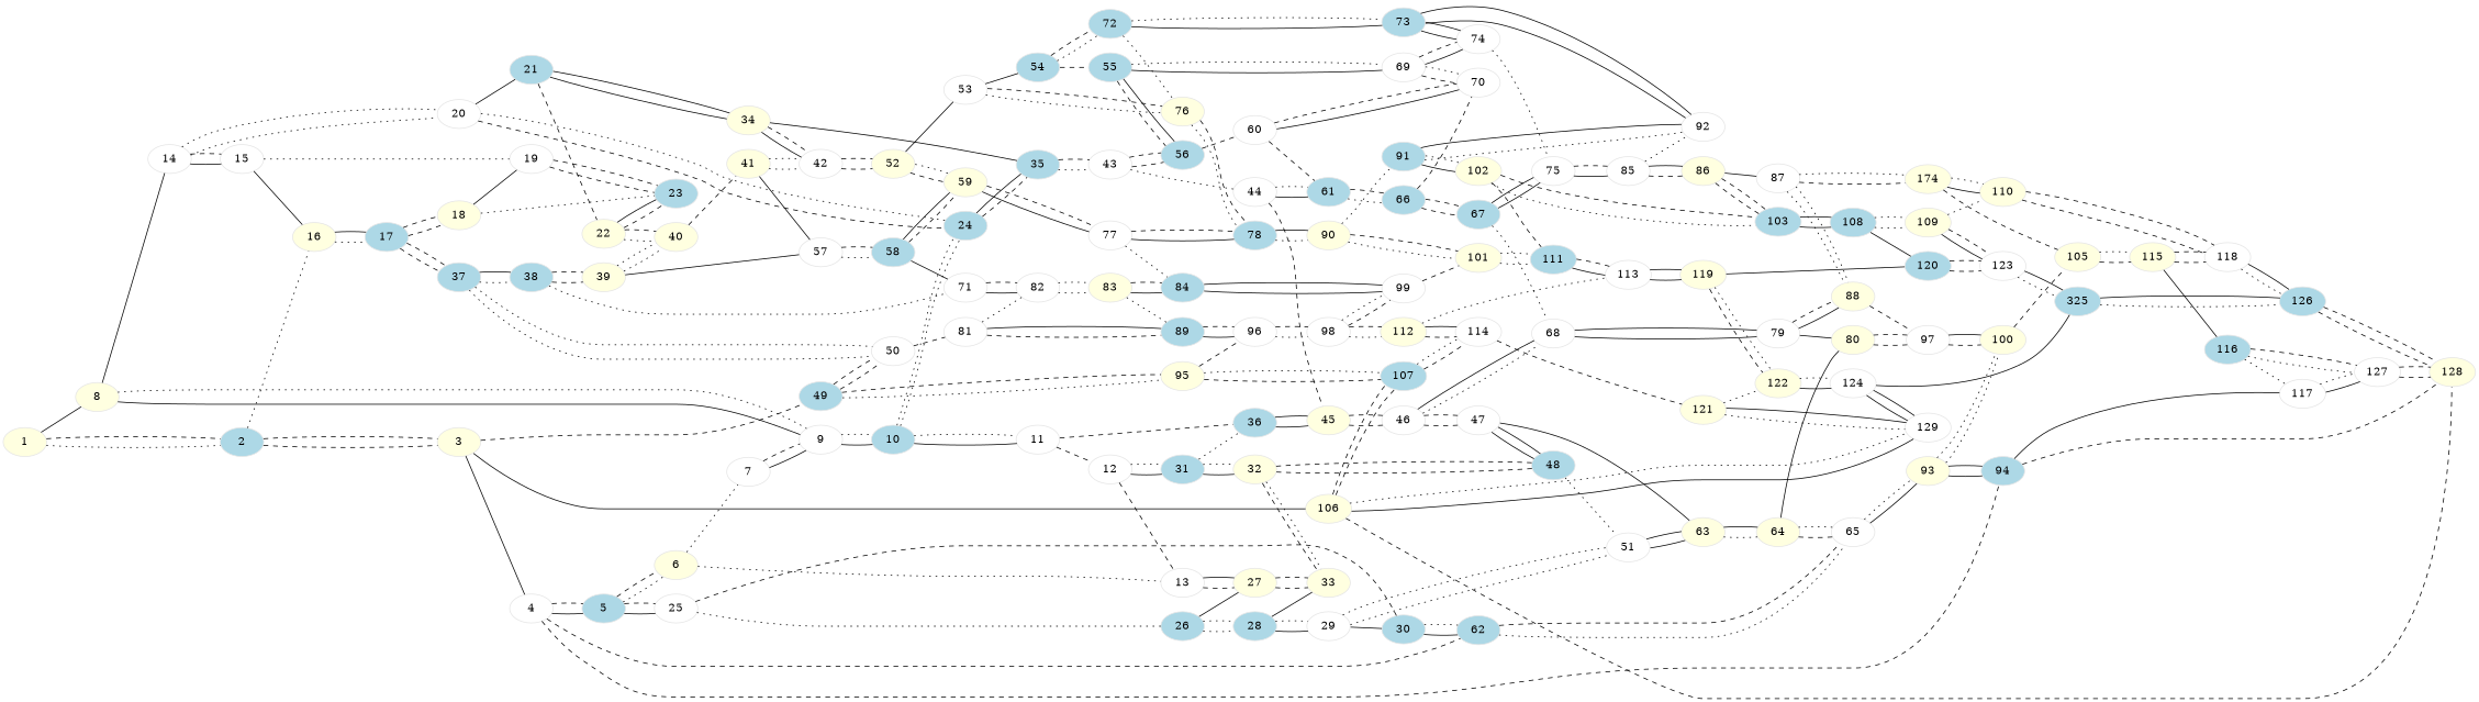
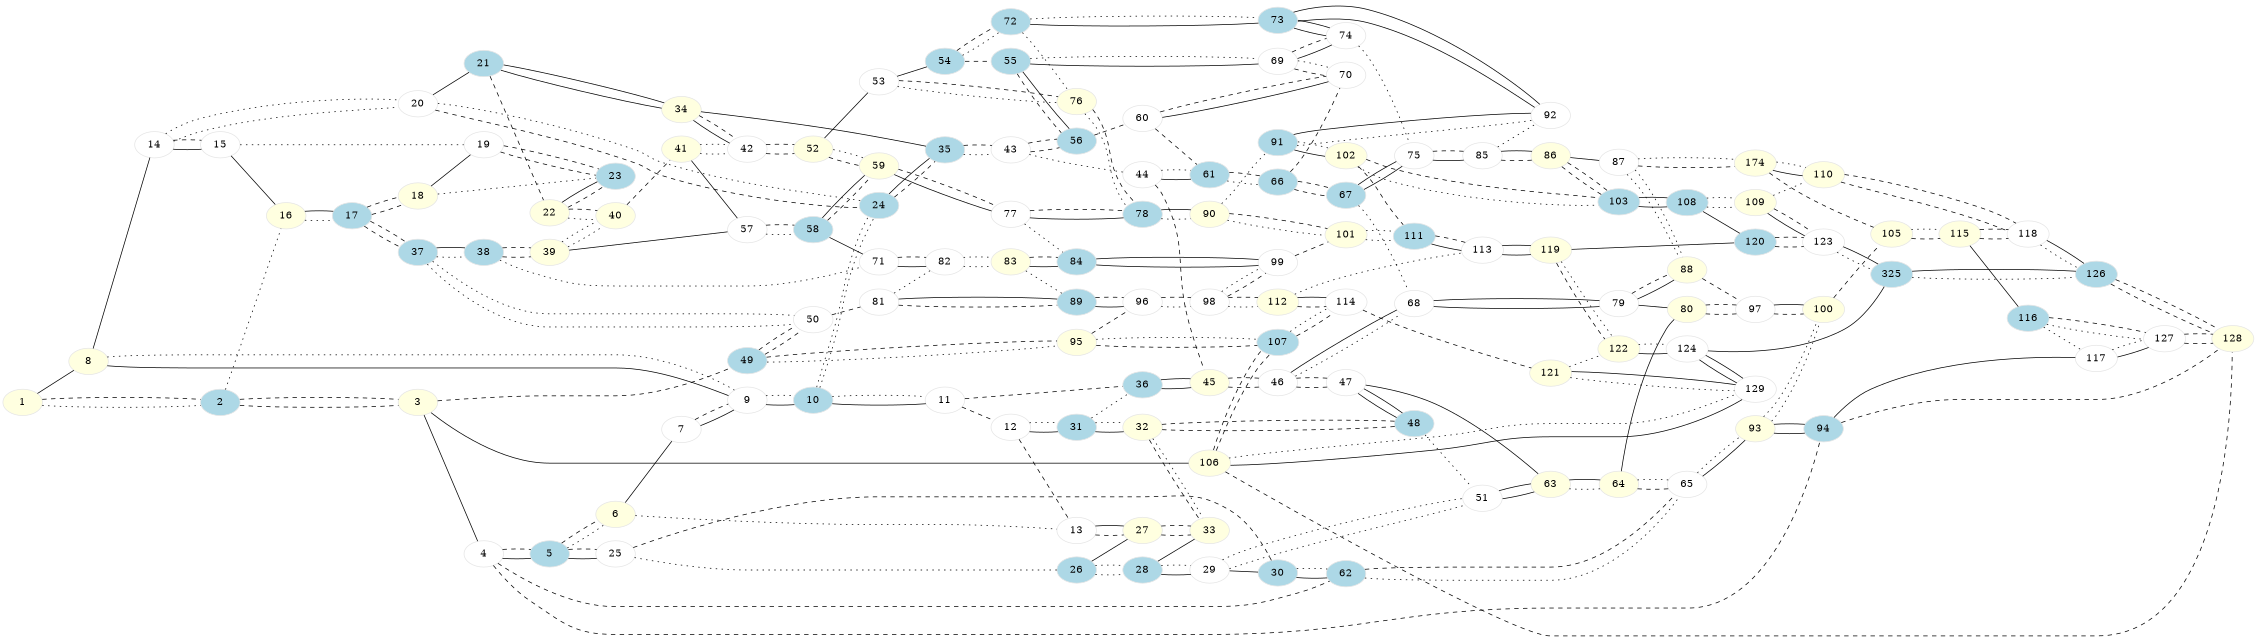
  graph {
    rankdir=LR
    node [color=gray90 fillcolor=white style=filled]
    edge [style=dashed]
    1 [fillcolor=lightyellow]
    2 [fillcolor=lightblue]
    8 [fillcolor=lightyellow]
    3 [fillcolor=lightyellow]
    16 [fillcolor=lightyellow]
    9
    14
    4
    49 [fillcolor=lightblue]
    106 [fillcolor=lightyellow]
    17 [fillcolor=lightblue]
    5 [fillcolor=lightblue]
    62 [fillcolor=lightblue]
    94 [fillcolor=lightblue]
    50
    95 [fillcolor=lightyellow]
    128 [fillcolor=lightyellow]
    107 [fillcolor=lightblue]
    129
    6 [fillcolor=lightyellow]
    25
    65
    117
    7
    13
    26 [fillcolor=lightblue]
    30 [fillcolor=lightblue]
    27 [fillcolor=lightyellow]
    10 [fillcolor=lightblue]
    15
    20
    11
    24 [fillcolor=lightblue]
    12
    36 [fillcolor=lightblue]
    35 [fillcolor=lightblue]
    31 [fillcolor=lightblue]
    45 [fillcolor=lightyellow]
    32 [fillcolor=lightyellow]
    33 [fillcolor=lightyellow]
    19
    21 [fillcolor=lightblue]
    23 [fillcolor=lightblue]
    18 [fillcolor=lightyellow]
    37 [fillcolor=lightblue]
    38 [fillcolor=lightblue]
    22 [fillcolor=lightyellow]
    34 [fillcolor=lightyellow]
    40 [fillcolor=lightyellow]
    42
    41 [fillcolor=lightyellow]
    43
    28 [fillcolor=lightblue]
    29
    51
    63 [fillcolor=lightyellow]
    48 [fillcolor=lightblue]
    52 [fillcolor=lightyellow]
    44
    56 [fillcolor=lightblue]
    46
    39 [fillcolor=lightyellow]
    71
    81
    57
    82
    58 [fillcolor=lightblue]
    53
    59 [fillcolor=lightyellow]
    61 [fillcolor=lightblue]
    60
    66 [fillcolor=lightblue]
    47
    68
    79
    64 [fillcolor=lightyellow]
    96
    89 [fillcolor=lightblue]
    54 [fillcolor=lightblue]
    76 [fillcolor=lightyellow]
    77
    55 [fillcolor=lightblue]
    72 [fillcolor=lightblue]
    78 [fillcolor=lightblue]
    69
    73 [fillcolor=lightblue]
    70
    74
    84 [fillcolor=lightblue]
    67 [fillcolor=lightblue]
    93 [fillcolor=lightyellow]
    80 [fillcolor=lightyellow]
    97
    100 [fillcolor=lightyellow]
    75
    85
    88 [fillcolor=lightyellow]
    83 [fillcolor=lightyellow]
    92
    86 [fillcolor=lightyellow]
    90 [fillcolor=lightyellow]
    99
    91 [fillcolor=lightblue]
    101 [fillcolor=lightyellow]
    87
    103 [fillcolor=lightblue]
    n107 [fillcolor=lightyellow label=174]
    108 [fillcolor=lightblue]
    105 [fillcolor=lightyellow]
    110 [fillcolor=lightyellow]
    98
    102 [fillcolor=lightyellow]
    111 [fillcolor=lightblue]
    127
    114
    112 [fillcolor=lightyellow]
    113
    115 [fillcolor=lightyellow]
    109 [fillcolor=lightyellow]
    120 [fillcolor=lightblue]
    118
    116 [fillcolor=lightblue]
    121 [fillcolor=lightyellow]
    123
    n125 [fillcolor=lightblue label=325]
    126 [fillcolor=lightblue]
    119 [fillcolor=lightyellow]
    122 [fillcolor=lightyellow]
    124
    1 -- 2 [style=dotted]
    1 -- 2
    1 -- 8 [style=solid]
    2 -- 3
    2 -- 3
    2 -- 16 [style=dotted]
    8 -- 9 [style=solid]
    8 -- 9 [style=dotted]
    8 -- 14 [style=solid]
    3 -- 4 [style=solid]
    3 -- 49
    3 -- 106 [style=solid]
    16 -- 17 [style=dotted]
    16 -- 17 [style=solid]
    9 -- 10 [style=solid]
    9 -- 10 [style=dotted]
    14 -- 15 [style=solid]
    14 -- 15
    14 -- 20 [style=dotted]
    14 -- 20 [style=dotted]
    4 -- 5 [style=solid]
    4 -- 5
    4 -- 62
    4 -- 94
    49 -- 50
    49 -- 50
    49 -- 95 [style=dotted]
    49 -- 95
    106 -- 128
    106 -- 107
    106 -- 107
    106 -- 129 [style=solid]
    106 -- 129 [style=dotted]
    17 -- 18
    17 -- 18
    17 -- 37
    17 -- 37
    5 -- 6 [style=dotted]
    5 -- 6
    5 -- 25 [style=solid]
    5 -- 25
    62 -- 65 [style=dotted]
    62 -- 65
    94 -- 128
    94 -- 117 [style=solid]
    50 -- 81
    95 -- 107
    95 -- 107 [style=dotted]
    95 -- 96
    107 -- 114
    107 -- 114 [style=dotted]
-   6 -- 7 [style=dotted]
+   6 -- 7 [style=solid]
    6 -- 13 [style=dotted]
    25 -- 26 [style=dotted]
    25 -- 30
    65 -- 93 [style=solid]
    65 -- 93 [style=dotted]
    117 -- 127 [style=solid]
    117 -- 127 [style=dotted]
    7 -- 9 [style=solid]
    7 -- 9
    13 -- 27
    13 -- 27 [style=solid]
    26 -- 27 [style=solid]
    26 -- 28 [style=dotted]
    26 -- 28 [style=dotted]
    30 -- 62 [style=solid]
    30 -- 62 [style=dotted]
    27 -- 33
    27 -- 33
    10 -- 11 [style=solid]
    10 -- 11 [style=dotted]
    10 -- 24 [style=dotted]
    10 -- 24 [style=dotted]
    15 -- 16 [style=solid]
    15 -- 19 [style=dotted]
    20 -- 24
    20 -- 24 [style=dotted]
    20 -- 21 [style=solid]
    11 -- 12
    11 -- 36
    24 -- 35
    24 -- 35 [style=solid]
    12 -- 13
    12 -- 31 [style=solid]
    12 -- 31 [style=dotted]
    36 -- 45 [style=solid]
    36 -- 45 [style=solid]
    35 -- 43 [style=dotted]
    35 -- 43
    31 -- 36 [style=dotted]
    31 -- 32 [style=solid]
    31 -- 32 [style=dotted]
    45 -- 46
    45 -- 46
    32 -- 33
    32 -- 33 [style=dotted]
    32 -- 48
    32 -- 48
    19 -- 23
    19 -- 23
    21 -- 22
    21 -- 34 [style=solid]
    21 -- 34 [style=solid]
    18 -- 19 [style=solid]
    18 -- 23 [style=dotted]
    37 -- 50 [style=dotted]
    37 -- 50 [style=dotted]
    37 -- 38 [style=dotted]
    37 -- 38 [style=solid]
    38 -- 39
    38 -- 39
    38 -- 71 [style=dotted]
    22 -- 23
    22 -- 23 [style=solid]
    22 -- 40 [style=dotted]
    22 -- 40
    34 -- 35 [style=solid]
    34 -- 42 [style=solid]
    34 -- 42
    40 -- 41
    42 -- 52
    42 -- 52
    41 -- 42 [style=dotted]
    41 -- 42 [style=dotted]
    41 -- 57 [style=solid]
    43 -- 44 [style=dotted]
    43 -- 56
    43 -- 56
    28 -- 33 [style=solid]
    28 -- 29 [style=solid]
    28 -- 29 [style=dotted]
    29 -- 30 [style=solid]
    29 -- 51 [style=dotted]
    29 -- 51 [style=dotted]
    51 -- 63 [style=solid]
    51 -- 63 [style=solid]
    63 -- 64 [style=dotted]
    63 -- 64 [style=solid]
    48 -- 51 [style=dotted]
    52 -- 53 [style=solid]
    52 -- 59
    52 -- 59 [style=dotted]
    44 -- 45
    44 -- 61 [style=solid]
    44 -- 61 [style=dotted]
    56 -- 60
    46 -- 47
    46 -- 47
    46 -- 68 [style=dotted]
    46 -- 68 [style=solid]
    39 -- 40 [style=dotted]
    39 -- 40 [style=dotted]
    39 -- 57 [style=solid]
    71 -- 82 [style=solid]
    71 -- 82
    81 -- 82 [style=dotted]
    81 -- 89
    81 -- 89 [style=solid]
    57 -- 58 [style=dotted]
    57 -- 58
    82 -- 83 [style=dotted]
    82 -- 83 [style=dotted]
    58 -- 71 [style=solid]
    58 -- 59
    58 -- 59 [style=solid]
    53 -- 54 [style=solid]
    53 -- 76 [style=dotted]
    53 -- 76
    59 -- 77 [style=solid]
    59 -- 77
    61 -- 66 [style=dotted]
    61 -- 66
    60 -- 61
    60 -- 70 [style=solid]
    60 -- 70
    66 -- 70
    66 -- 67
    66 -- 67
    47 -- 63 [style=solid]
    47 -- 48 [style=solid]
    47 -- 48 [style=solid]
    68 -- 79 [style=solid]
    68 -- 79 [style=solid]
    79 -- 80 [style=solid]
    79 -- 88 [style=solid]
    79 -- 88
    64 -- 65
    64 -- 65 [style=dotted]
    64 -- 80 [style=solid]
    96 -- 98 [style=dotted]
    96 -- 98
    89 -- 96 [style=solid]
    89 -- 96
    54 -- 55
    54 -- 72 [style=dotted]
    54 -- 72
    76 -- 78 [style=dotted]
    76 -- 78
    77 -- 78 [style=solid]
    77 -- 78
    77 -- 84 [style=dotted]
    55 -- 56
    55 -- 56 [style=solid]
    55 -- 69 [style=solid]
    55 -- 69 [style=dotted]
    72 -- 76 [style=dotted]
    72 -- 73 [style=solid]
    72 -- 73 [style=dotted]
    78 -- 90 [style=dotted]
    78 -- 90 [style=solid]
    69 -- 70
    69 -- 70 [style=dotted]
    69 -- 74 [style=solid]
    69 -- 74
    73 -- 74 [style=solid]
    73 -- 74 [style=solid]
    73 -- 92 [style=solid]
    73 -- 92 [style=solid]
    74 -- 75 [style=dotted]
    84 -- 99 [style=solid]
    84 -- 99 [style=solid]
    67 -- 68 [style=dotted]
    67 -- 75 [style=solid]
    67 -- 75 [style=solid]
    93 -- 94 [style=solid]
    93 -- 94 [style=solid]
    93 -- 100 [style=dotted]
    93 -- 100 [style=dotted]
    80 -- 97
    80 -- 97
    97 -- 100
    97 -- 100 [style=solid]
    100 -- 105
    75 -- 85 [style=solid]
    75 -- 85
    85 -- 92 [style=dotted]
    85 -- 86
    85 -- 86 [style=solid]
    88 -- 97
    83 -- 89 [style=dotted]
    83 -- 84 [style=solid]
    83 -- 84
    86 -- 87 [style=solid]
    86 -- 103
    86 -- 103
    90 -- 91 [style=dotted]
    90 -- 101 [style=dotted]
    90 -- 101
    99 -- 101
    91 -- 92 [style=dotted]
    91 -- 92 [style=solid]
    91 -- 102 [style=solid]
    91 -- 102 [style=dotted]
    101 -- 111 [style=dotted]
    101 -- 111 [style=dotted]
    87 -- 88 [style=dotted]
    87 -- 88 [style=dotted]
    87 -- n107
    87 -- n107 [style=dotted]
    103 -- 108 [style=solid]
    103 -- 108 [style=solid]
    n107 -- 105
    n107 -- 110 [style=solid]
    n107 -- 110 [style=dotted]
    108 -- 109 [style=dotted]
    108 -- 109 [style=dotted]
    108 -- 120 [style=solid]
    105 -- 115
    105 -- 115 [style=dotted]
    110 -- 118
    110 -- 118
    98 -- 99
    98 -- 99 [style=dotted]
    98 -- 112 [style=dotted]
    98 -- 112
    102 -- 103 [style=dotted]
    102 -- 103
    102 -- 111
    111 -- 113 [style=solid]
    111 -- 113
    127 -- 128
    127 -- 128
    114 -- 121
    112 -- 114
    112 -- 114 [style=solid]
    112 -- 113 [style=dotted]
    113 -- 119 [style=solid]
    113 -- 119 [style=solid]
    115 -- 118
    115 -- 118
    115 -- 116 [style=solid]
    109 -- 110 [style=dotted]
    109 -- 123 [style=solid]
    109 -- 123
    120 -- 123
    120 -- 123
    118 -- 126 [style=dotted]
    118 -- 126 [style=solid]
    116 -- 117 [style=dotted]
    116 -- 127 [style=dotted]
    116 -- 127
    121 -- 129 [style=dotted]
    121 -- 129 [style=solid]
    121 -- 122 [style=dotted]
    123 -- n125 [style=dotted]
    123 -- n125 [style=solid]
    n125 -- 126 [style=dotted]
    n125 -- 126 [style=solid]
    126 -- 128
    126 -- 128
    119 -- 120 [style=solid]
    119 -- 122
    119 -- 122 [style=dotted]
    122 -- 124 [style=solid]
    122 -- 124 [style=dotted]
    124 -- 129 [style=solid]
    124 -- 129 [style=solid]
    124 -- n125 [style=solid]
  }
